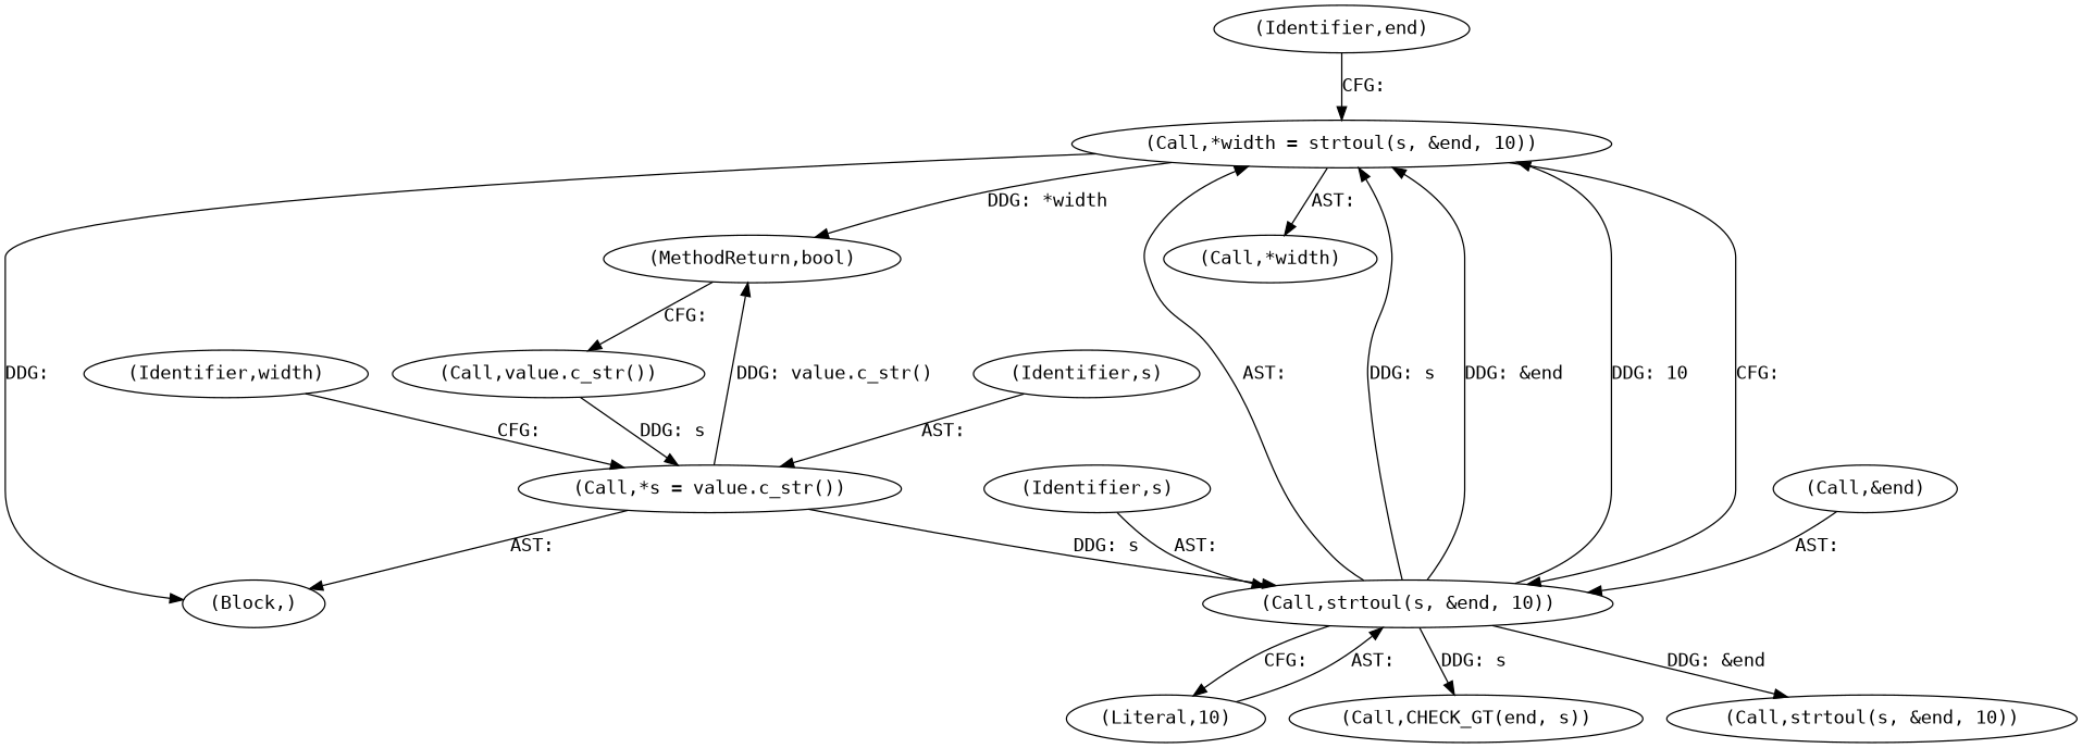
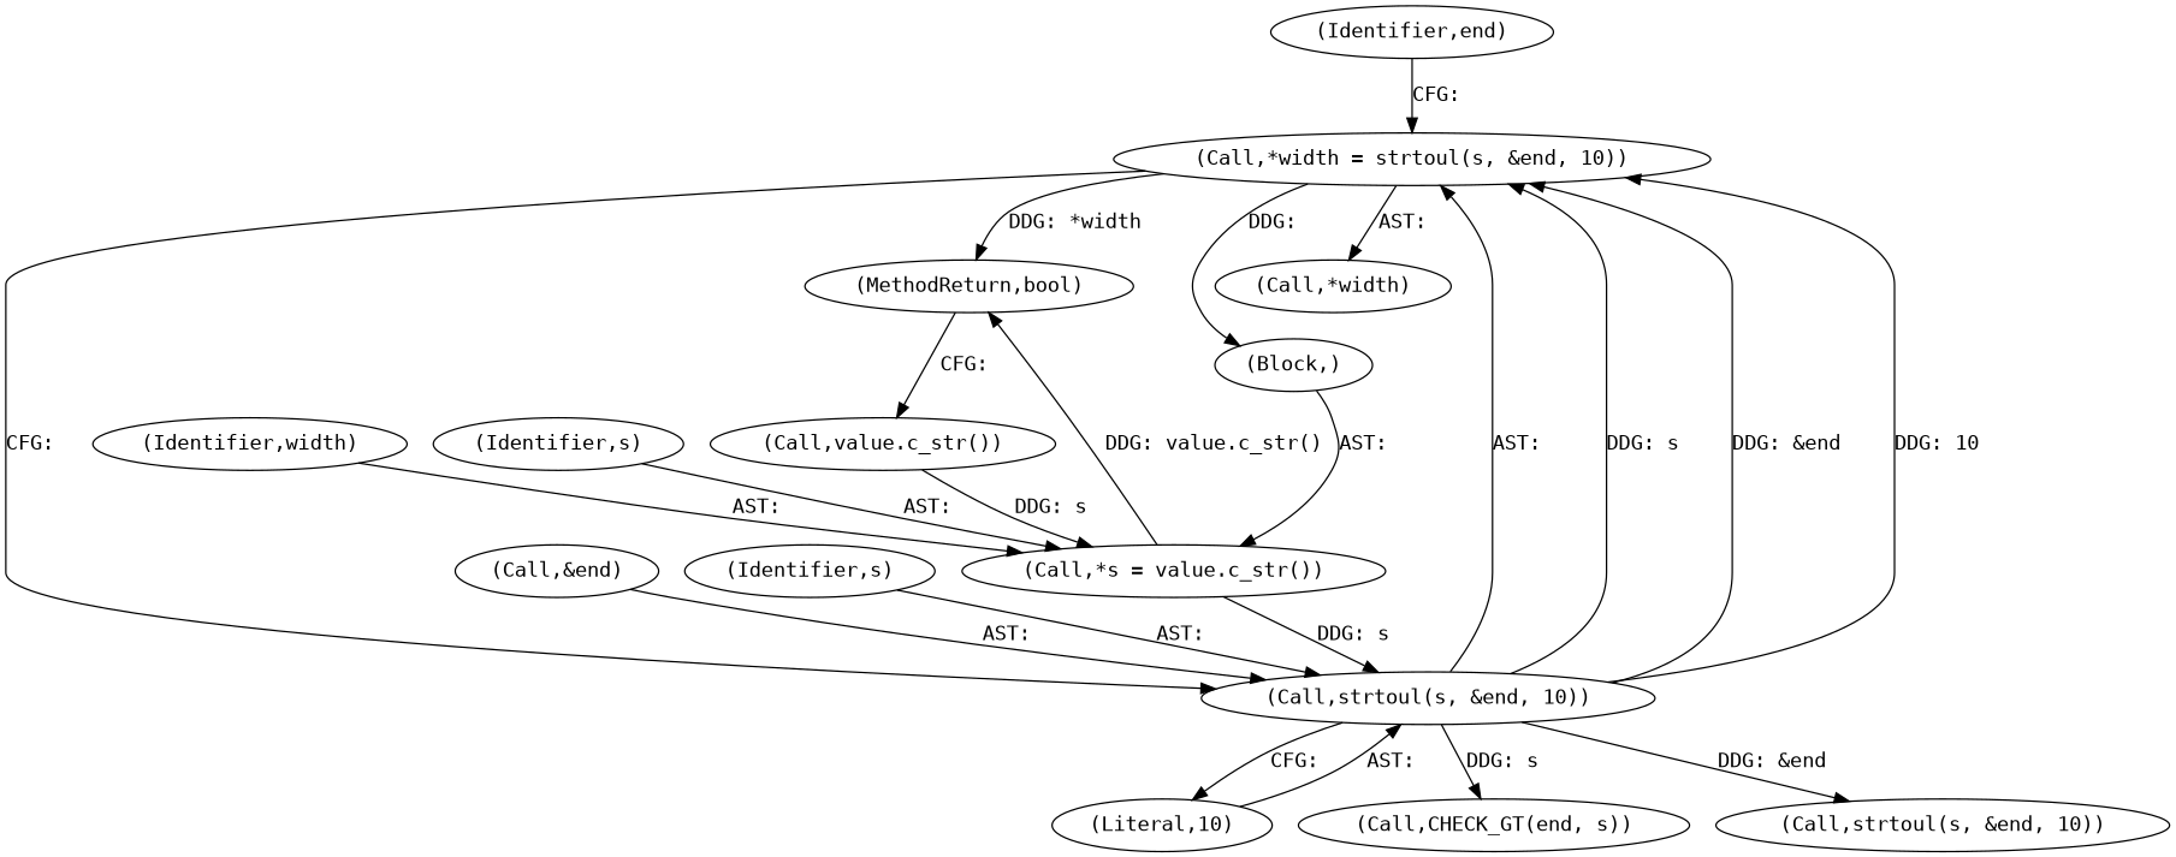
  digraph {
    fontname="DejaVu Sans Mono"
    node [fontname="DejaVu Sans Mono"]
    edge [fontname="DejaVu Sans Mono"]
    n1 [label="(Call,*width = strtoul(s, &end, 10))"]
    n2 [label="(Call,strtoul(s, &end, 10))"]
    n3 [label="(MethodReturn,bool)"]
    n4 [label="(Block,)"]
    n5 [label="(Call,*width)"]
    n6 [label="(Literal,10)"]
    n7 [label="(Call,CHECK_GT(end, s))"]
    n8 [label="(Call,strtoul(s, &end, 10))"]
    n9 [label="(Call,value.c_str())"]
    n10 [label="(Call,*s = value.c_str())"]
    n11 [label="(Identifier,end)"]
    n12 [label="(Call,&end)"]
    n13 [label="(Identifier,width)"]
    n14 [label="(Identifier,s)"]
    n15 [label="(Identifier,s)"]
    n1 -> n2 [label="CFG: "]
    n1 -> n3 [label="DDG: *width"]
    n1 -> n4 [label="DDG: "]
    n1 -> n5 [label="AST: "]
    n2 -> n1 [label="AST: "]
    n2 -> n1 [label="DDG: s"]
    n2 -> n1 [label="DDG: &end"]
    n2 -> n1 [label="DDG: 10"]
    n2 -> n6 [label="CFG: "]
    n2 -> n7 [label="DDG: s"]
    n2 -> n8 [label="DDG: &end"]
    n3 -> n9 [label="CFG: "]
    n6 -> n2 [label="AST: "]
    n9 -> n10 [label="DDG: s"]
    n10 -> n2 [label="DDG: s"]
    n10 -> n3 [label="DDG: value.c_str()"]
-   n10 -> n4 [label="AST: "]
+   n4 -> n10 [label="AST: "]
    n11 -> n1 [label="CFG: "]
    n12 -> n2 [label="AST: "]
-   n13 -> n10 [label="CFG: "]
+   n13 -> n10 [label="AST: "]
    n14 -> n2 [label="AST: "]
    n15 -> n10 [label="AST: "]
  }
